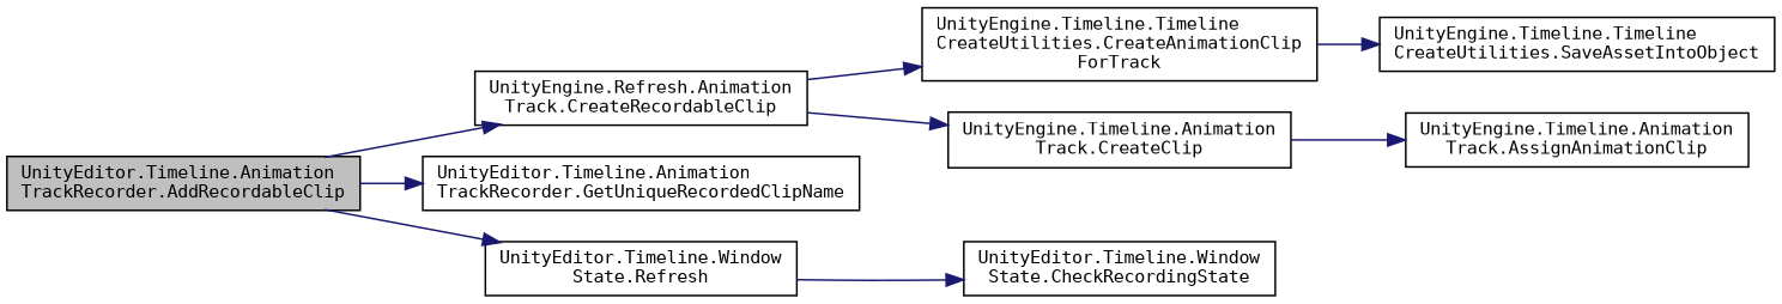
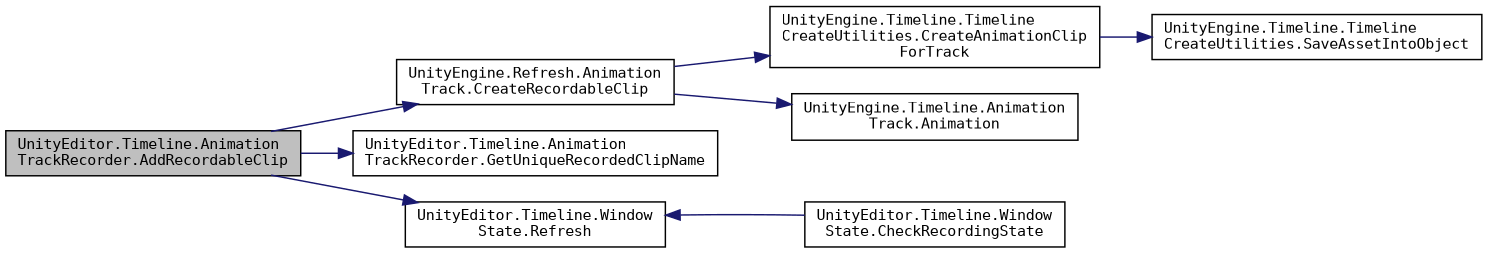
  digraph {
    fontname="DejaVu Sans Mono"
    rankdir=LR
    node [color=black fillcolor=white fontname="DejaVu Sans Mono" fontsize=10 shape=record style=filled]
    edge [color=midnightblue fontname="DejaVu Sans Mono" fontsize=10 labelfontname=Helvetica labelfontsize=10 style=solid]
    n1 [fillcolor=grey75 fontcolor=black height=0.2 label="UnityEditor.Timeline.Animation\lTrackRecorder.AddRecordableClip" width=0.4]
    n2 [height=0.2 label="UnityEngine.Refresh.Animation\lTrack.CreateRecordableClip" width=0.4]
    n3 [height=0.2 label="UnityEditor.Timeline.Animation\lTrackRecorder.GetUniqueRecordedClipName" width=0.4]
    n4 [height=0.2 label="UnityEditor.Timeline.Window\lState.Refresh" width=0.4]
    n5 [height=0.2 label="UnityEngine.Timeline.Timeline\lCreateUtilities.CreateAnimationClip\lForTrack" width=0.4]
-   n6 [height=0.2 label="UnityEngine.Timeline.Animation\lTrack.CreateClip" width=0.4]
+   n6 [height=0.2 label="UnityEngine.Timeline.Animation\lTrack.Animation" width=0.4]
    n7 [height=0.2 label="UnityEditor.Timeline.Window\lState.CheckRecordingState" width=0.4]
    n8 [height=0.2 label="UnityEngine.Timeline.Timeline\lCreateUtilities.SaveAssetIntoObject" width=0.4]
-   n9 [height=0.2 label="UnityEngine.Timeline.Animation\lTrack.AssignAnimationClip" width=0.4]
    n1 -> n2
    n1 -> n3
    n1 -> n4
    n2 -> n5
    n2 -> n6
-   n4 -> n7
+   n7 -> n4
    n5 -> n8
-   n6 -> n9
  }
